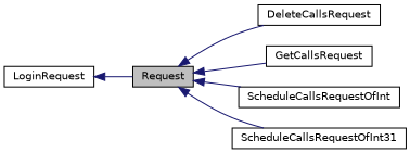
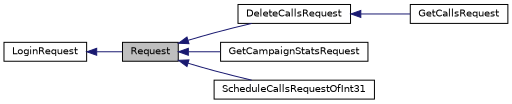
  digraph {
    rankdir=LR
    node [color=black fillcolor=white fontname=Helvetica fontsize=10 shape=record style=filled]
    edge [color=midnightblue dir=back fontname=Helvetica fontsize=10 labelfontname=Helvetica labelfontsize=10 style=solid]
    n1 [fillcolor=grey75 fontcolor=black height=0.2 label=Request width=0.4]
    n2 [height=0.2 label=DeleteCallsRequest width=0.4]
    n3 [height=0.2 label=GetCallsRequest width=0.4]
-   n4 [height=0.2 label=ScheduleCallsRequestOfInt width=0.4]
+   n4 [height=0.2 label=GetCampaignStatsRequest width=0.4]
    n5 [height=0.2 label=ScheduleCallsRequestOfInt31 width=0.4]
    n6 [height=0.2 label=LoginRequest width=0.4]
    n1 -> n2
-   n1 -> n3
+   n2 -> n3
    n1 -> n4
    n1 -> n5
    n6 -> n1
  }
